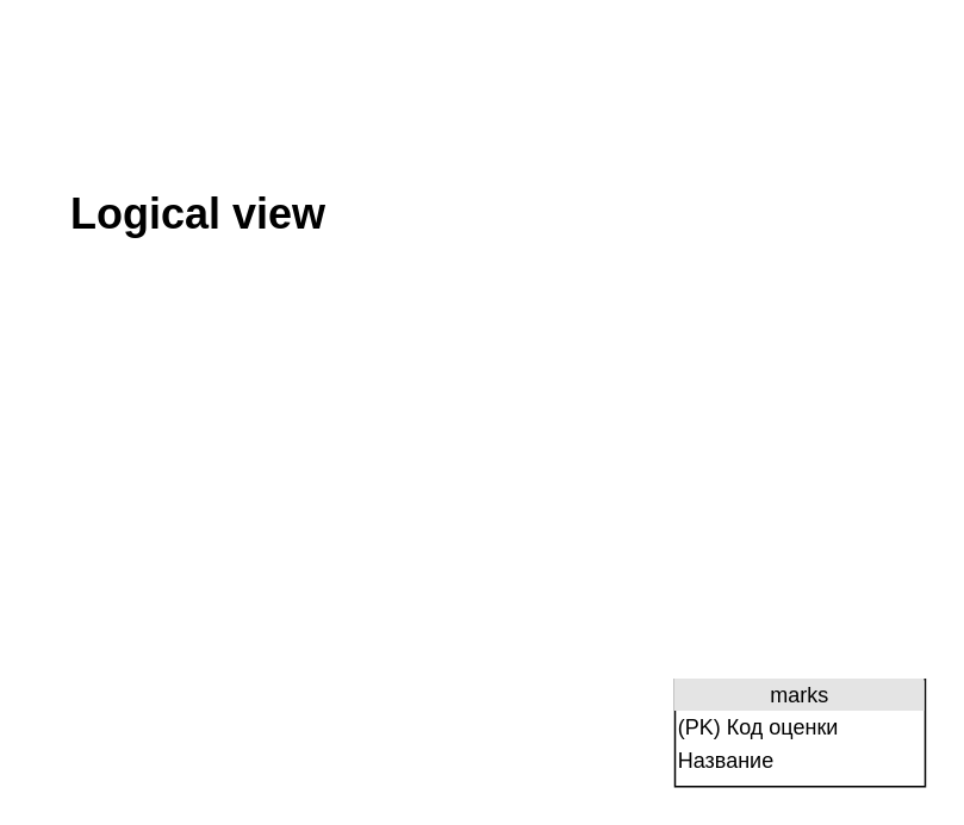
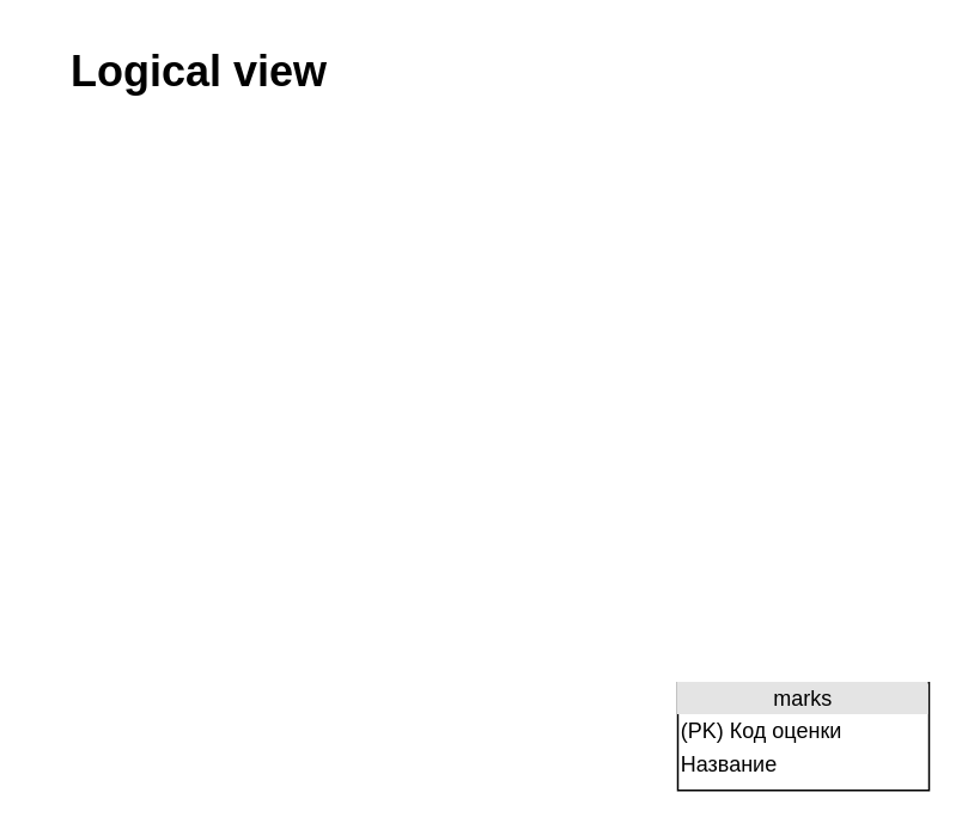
  <mxCell id="0" />
  <mxCell id="1" parent="0" />
  <mxCell id="2" value="&lt;div style=&quot;text-align: center; box-sizing: border-box; width: 100%; background: rgb(228, 228, 228); padding: 2px;&quot;&gt;marks&lt;/div&gt;&lt;table style=&quot;width:100%;font-size:1em;&quot; cellpadding=&quot;2&quot; cellspacing=&quot;0&quot;&gt;&lt;tbody&gt;&lt;tr&gt;&lt;td&gt;(PK) Код оценки&lt;/td&gt;&lt;td&gt;&lt;/td&gt;&lt;/tr&gt;&lt;tr&gt;&lt;td&gt;Название&lt;/td&gt;&lt;td&gt;&lt;span style=&quot;&quot;&gt;&#09;&lt;/span&gt;&lt;/td&gt;&lt;/tr&gt;&lt;/tbody&gt;&lt;/table&gt;&lt;span style=&quot;&quot;&gt;&lt;br&gt;&lt;/span&gt;" style="verticalAlign=top;align=left;overflow=fill;html=1;" parent="1" vertex="1"><mxGeometry x="377" y="380" width="140" height="60" as="geometry" /></mxCell>
- <mxCell id="3" value="Logical view" style="text;strokeColor=none;fillColor=none;html=1;fontSize=24;fontStyle=1;verticalAlign=middle;align=center;" parent="1" vertex="1"><mxGeometry x="20" y="100" width="180" height="40" as="geometry" /></mxCell>
+ <mxCell id="3" value="Logical view" style="text;strokeColor=none;fillColor=none;html=1;fontSize=24;fontStyle=1;verticalAlign=middle;align=center;" parent="1" vertex="1"><mxGeometry x="20" width="180" height="40" as="geometry" y="20" /></mxCell>
